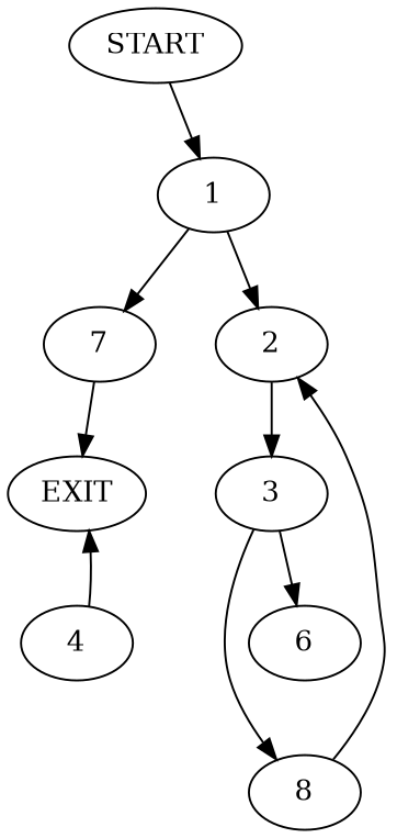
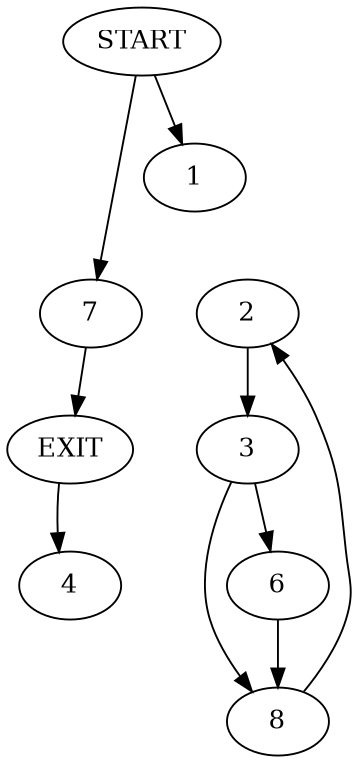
  digraph {
    n1 [label=START]
    1
    7
    2
    n5 [label=EXIT]
    3
    n7 [label=8]
    6
    4
    n1 -> 1
-   1 -> 7
-   1 -> 2
+   n1 -> 7
    7 -> n5
    2 -> 3
    3 -> n7
    3 -> 6
    n7 -> 2
-   4 -> n5
+   6 -> n7
+   n5 -> 4
  }
